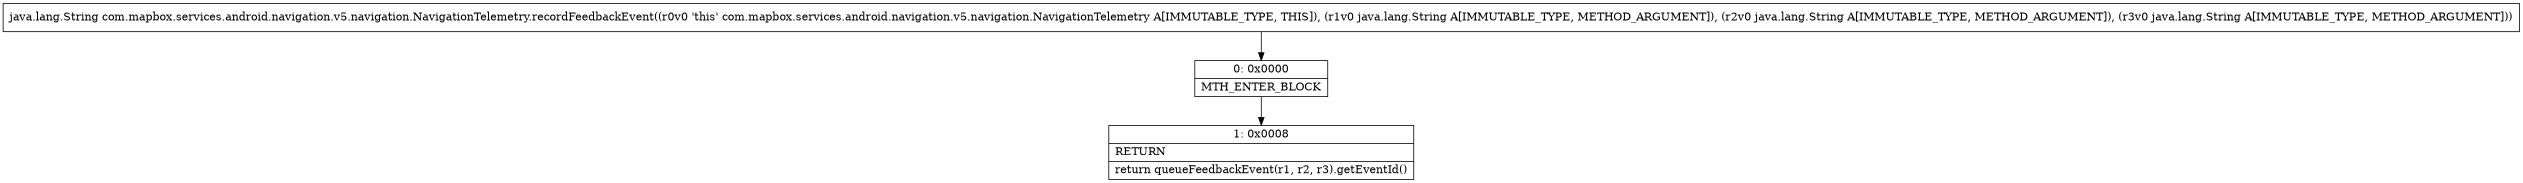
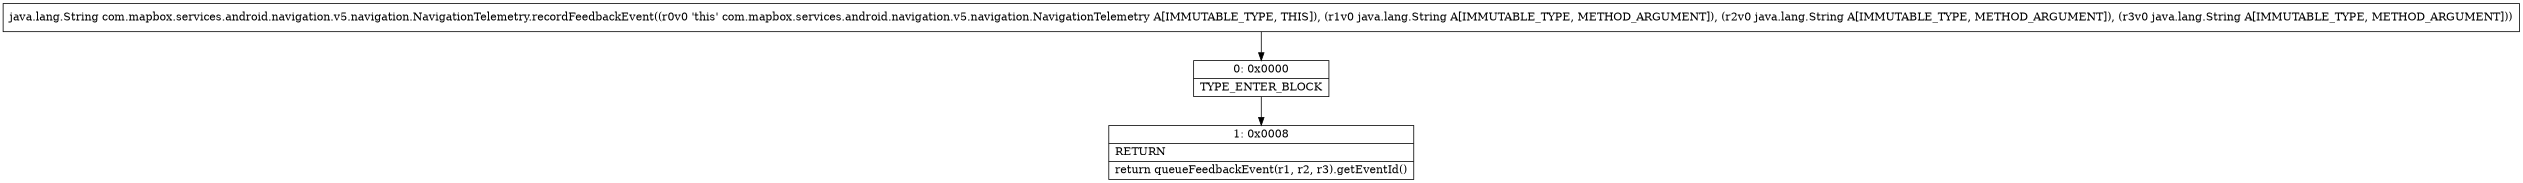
  digraph {
    node [shape=record]
-   n1 [label="{0\:\ 0x0000|MTH_ENTER_BLOCK\l}"]
+   n1 [label="{0\:\ 0x0000|TYPE_ENTER_BLOCK\l}"]
    n2 [label="{1\:\ 0x0008|RETURN\l|return queueFeedbackEvent(r1, r2, r3).getEventId()\l}"]
    n3 [label="{java.lang.String com.mapbox.services.android.navigation.v5.navigation.NavigationTelemetry.recordFeedbackEvent((r0v0 'this' com.mapbox.services.android.navigation.v5.navigation.NavigationTelemetry A[IMMUTABLE_TYPE, THIS]), (r1v0 java.lang.String A[IMMUTABLE_TYPE, METHOD_ARGUMENT]), (r2v0 java.lang.String A[IMMUTABLE_TYPE, METHOD_ARGUMENT]), (r3v0 java.lang.String A[IMMUTABLE_TYPE, METHOD_ARGUMENT])) }"]
    n1 -> n2
    n3 -> n1
  }
